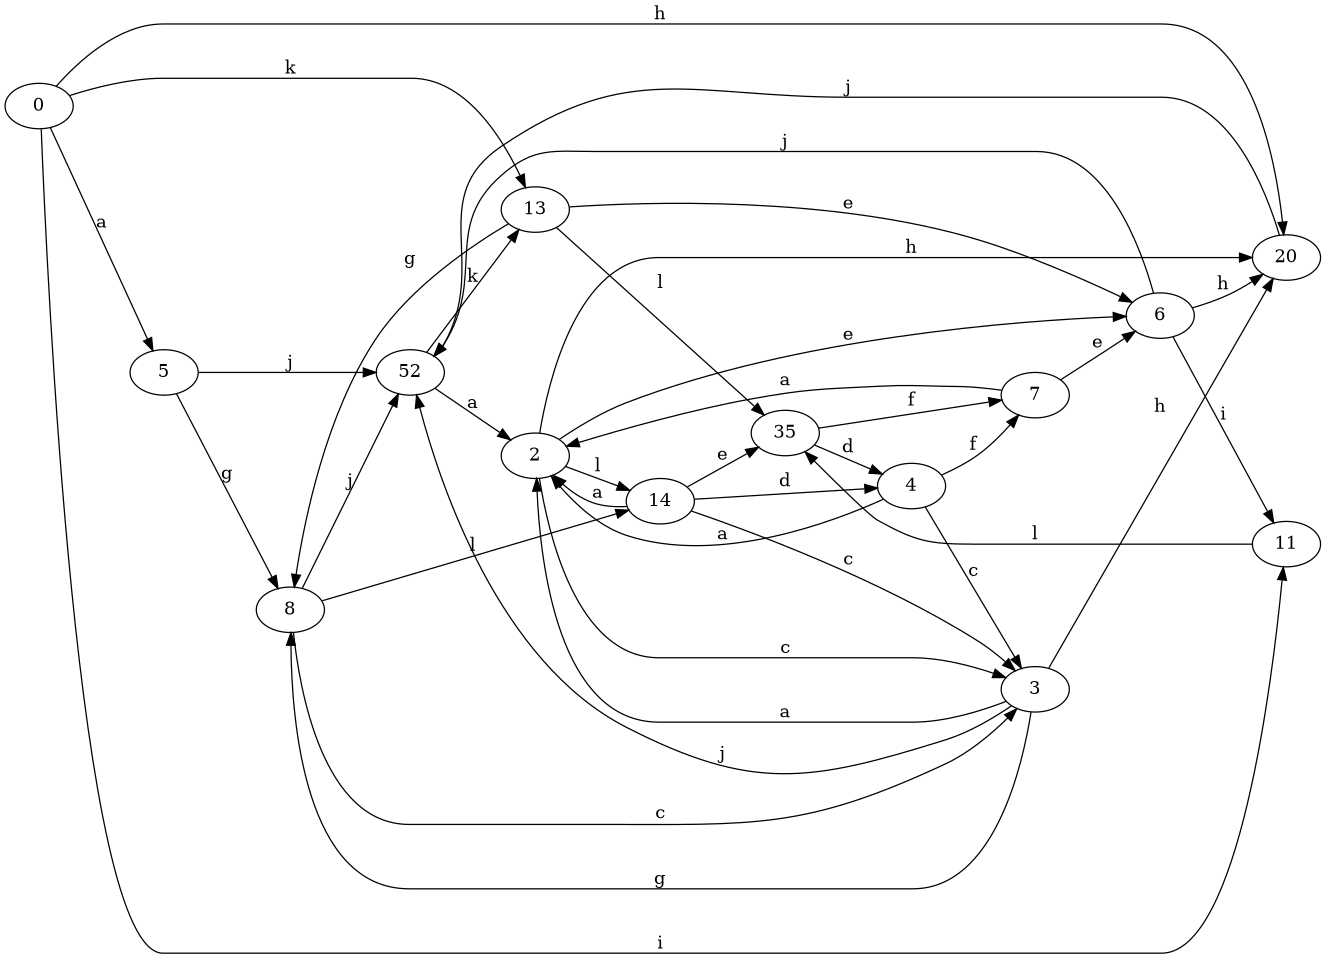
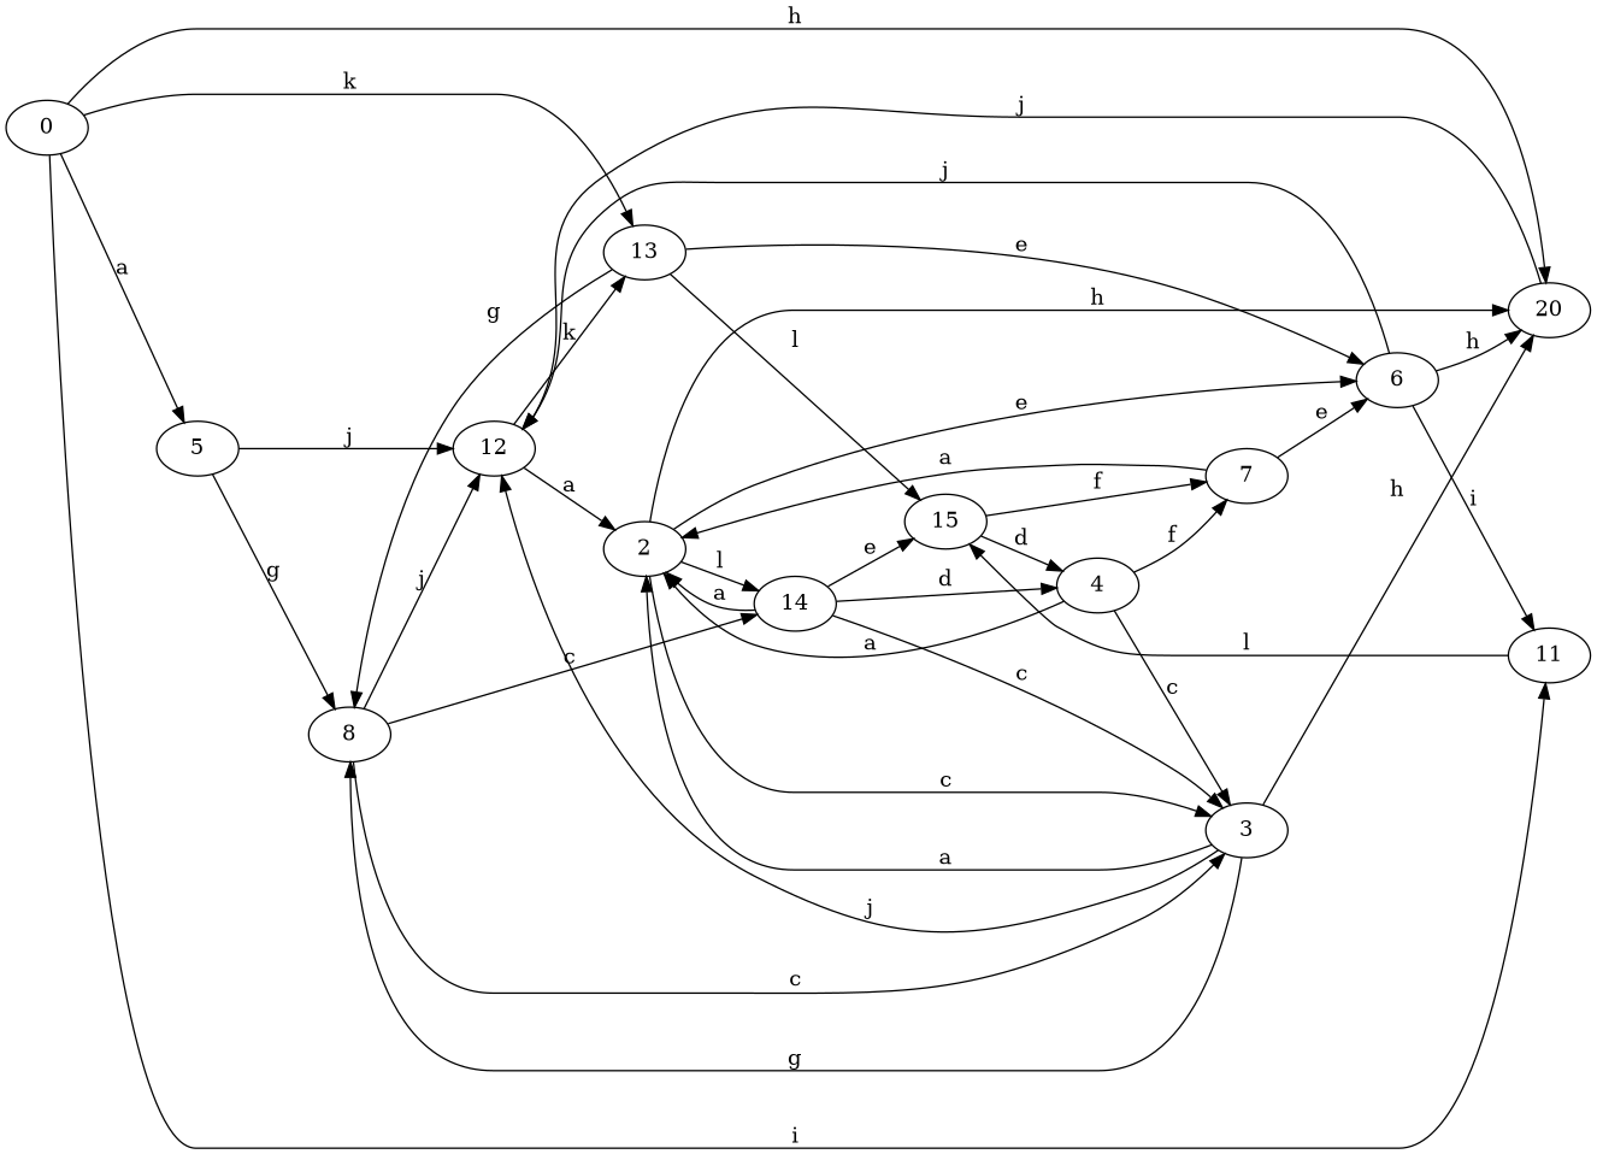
  strict digraph {
    rankdir=LR
    n1 [label=5]
    8
-   12 [label=52]
+   12
    3
    14
    2
    13
    6
    n9 [label=20]
    11
    4
-   15 [label=35]
+   15
    7
    0
    n1 -> 8 [label=g]
    n1 -> 12 [label=j]
    8 -> 12 [label=j]
    8 -> 3 [label=c]
-   8 -> 14 [label=l]
+   8 -> 14 [label=c]
    12 -> 2 [label=a]
    12 -> 13 [label=k]
    3 -> 8 [label=g]
    3 -> 12 [label=j]
    3 -> 2 [label=a]
    3 -> n9 [label=h]
    14 -> 3 [label=c]
    14 -> 2 [label=a]
    14 -> 4 [label=d]
    14 -> 15 [label=e]
    2 -> 3 [label=c]
    2 -> 14 [label=l]
    2 -> 6 [label=e]
    2 -> n9 [label=h]
    13 -> 8 [label=g]
    13 -> 6 [label=e]
    13 -> 15 [label=l]
    6 -> 12 [label=j]
    6 -> n9 [label=h]
    6 -> 11 [label=i]
    n9 -> 12 [label=j]
    11 -> 15 [label=l]
    4 -> 3 [label=c]
    4 -> 2 [label=a]
    4 -> 7 [label=f]
    15 -> 4 [label=d]
    15 -> 7 [label=f]
    7 -> 2 [label=a]
    7 -> 6 [label=e]
    0 -> n1 [label=a]
    0 -> 13 [label=k]
    0 -> n9 [label=h]
    0 -> 11 [label=i]
  }
